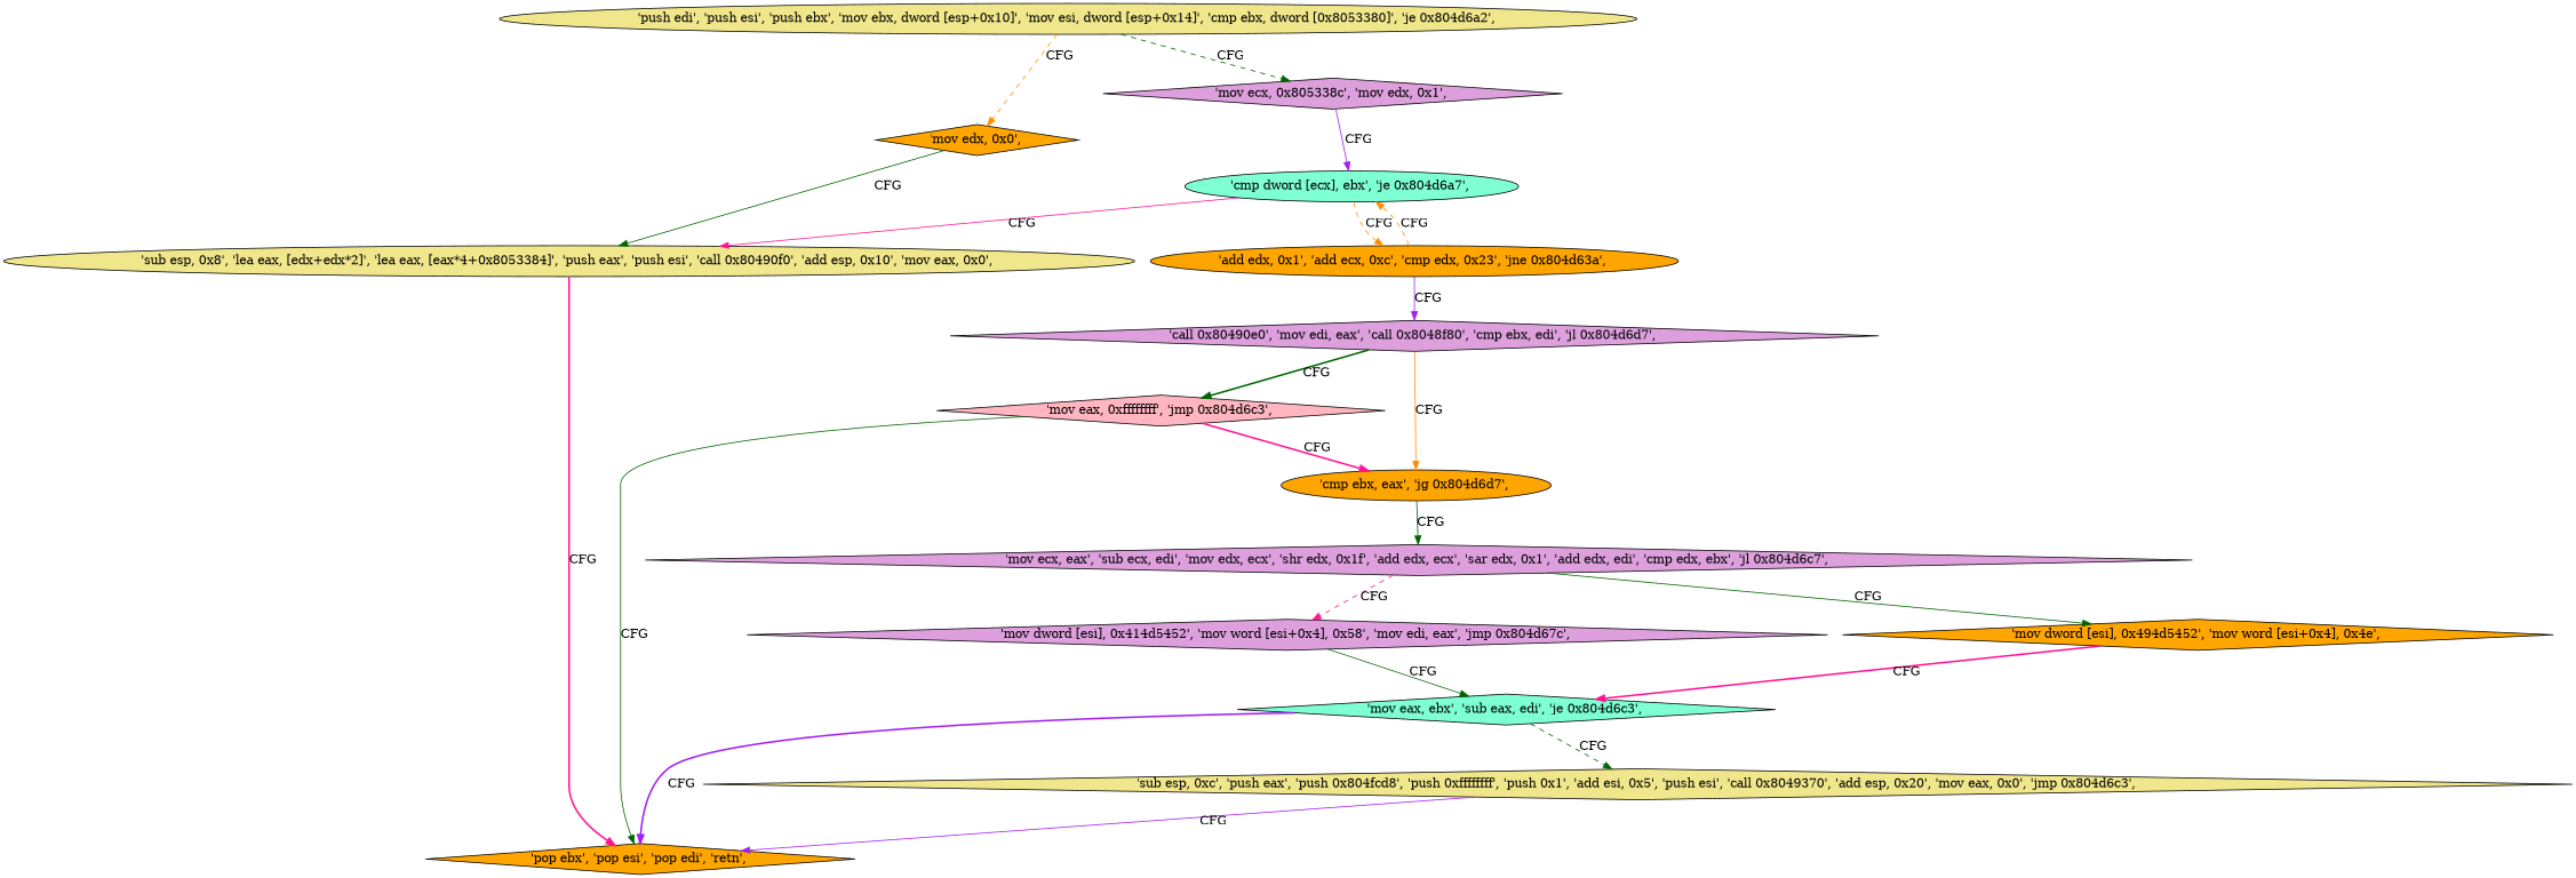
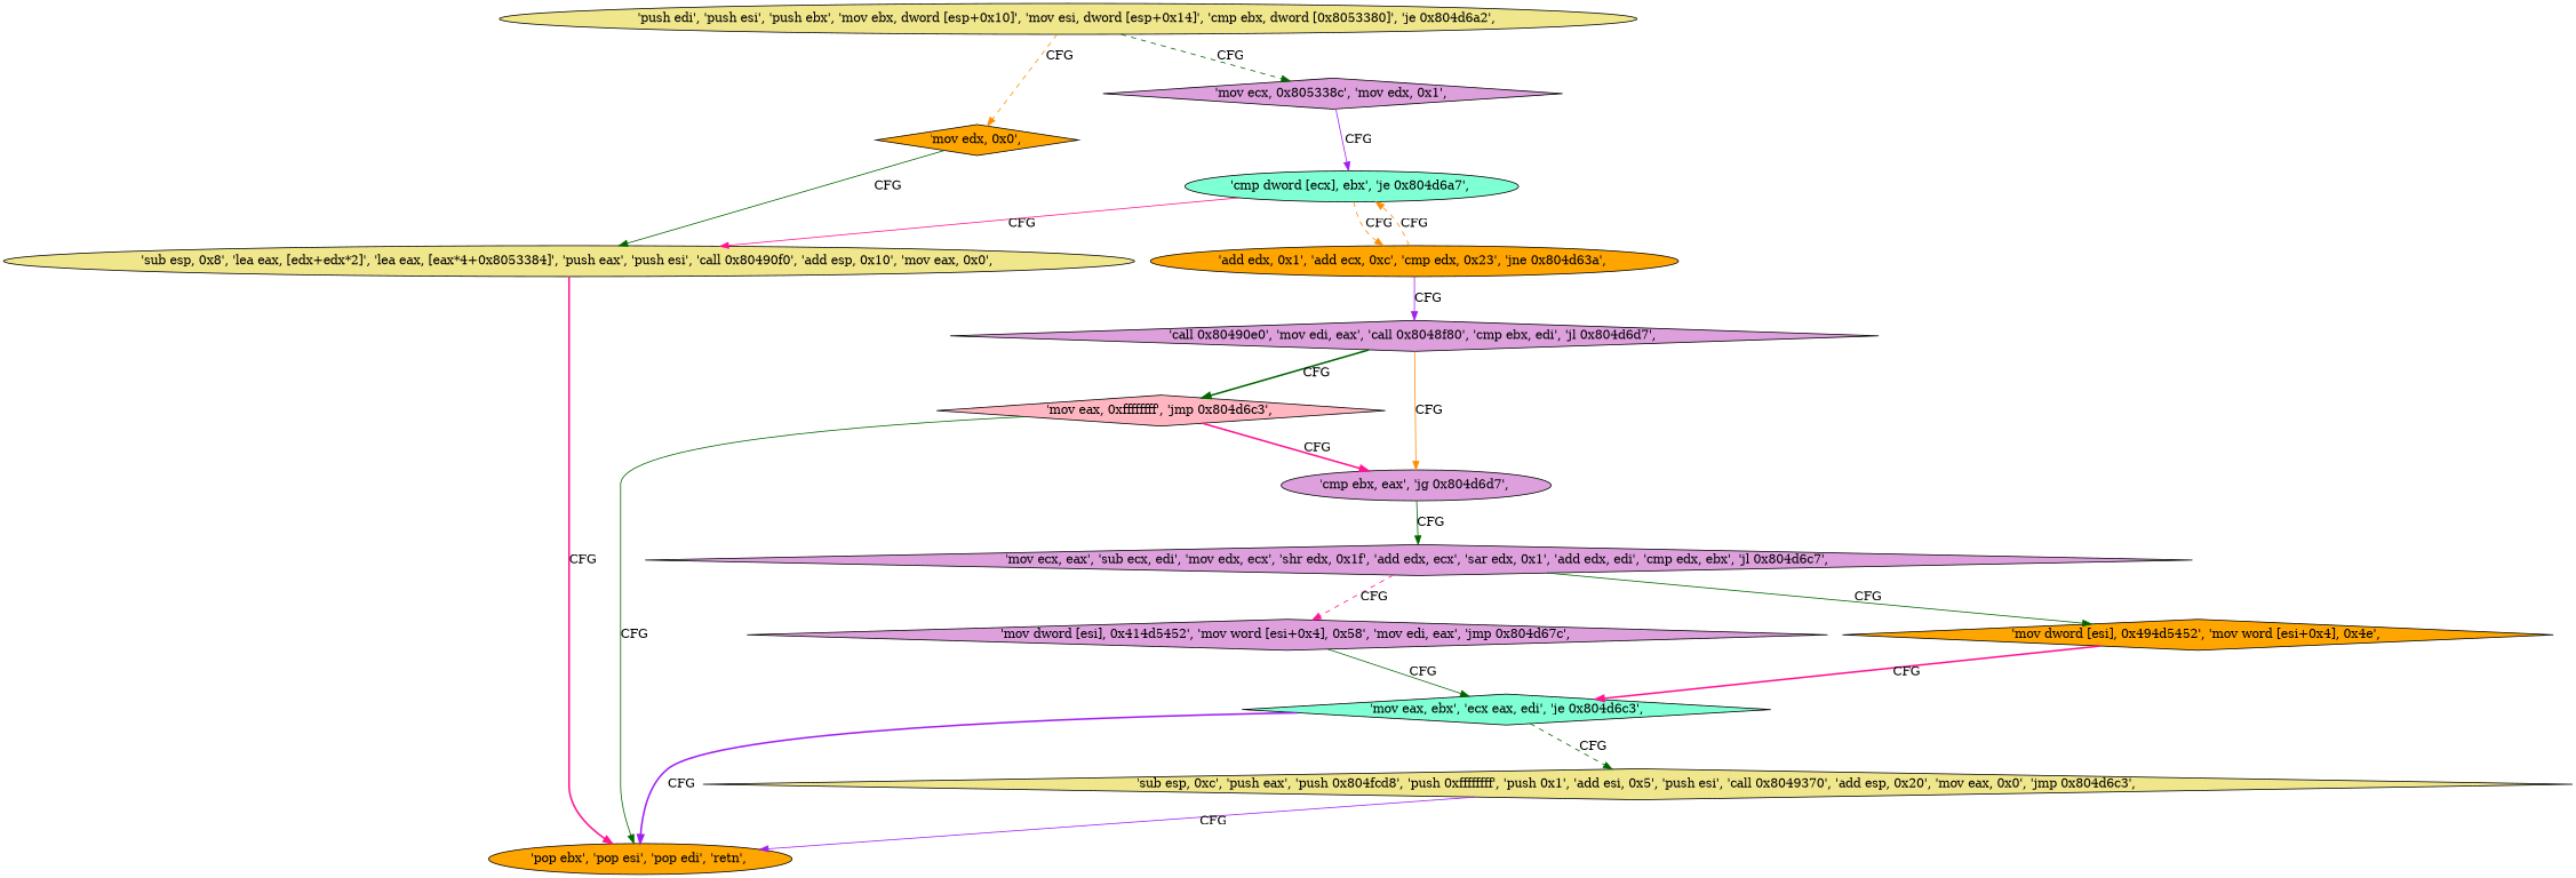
  digraph {
    node [fillcolor=orange shape=diamond style=filled]
    edge [color=darkgreen style=solid]
    n1 [fillcolor=khaki label="'push edi', 'push esi', 'push ebx', 'mov ebx, dword [esp+0x10]', 'mov esi, dword [esp+0x14]', 'cmp ebx, dword [0x8053380]', 'je 0x804d6a2', " shape=ellipse]
    n2 [label="'mov edx, 0x0', "]
    n3 [fillcolor=plum label="'mov ecx, 0x805338c', 'mov edx, 0x1', "]
    n4 [fillcolor=khaki label="'sub esp, 0x8', 'lea eax, [edx+edx*2]', 'lea eax, [eax*4+0x8053384]', 'push eax', 'push esi', 'call 0x80490f0', 'add esp, 0x10', 'mov eax, 0x0', " shape=ellipse]
    n5 [fillcolor=aquamarine label="'cmp dword [ecx], ebx', 'je 0x804d6a7', " shape=ellipse]
-   n6 [label="'pop ebx', 'pop esi', 'pop edi', 'retn', "]
+   n6 [label="'pop ebx', 'pop esi', 'pop edi', 'retn', " shape=ellipse]
    n7 [label="'add edx, 0x1', 'add ecx, 0xc', 'cmp edx, 0x23', 'jne 0x804d63a', " shape=ellipse]
    n8 [fillcolor=plum label="'call 0x80490e0', 'mov edi, eax', 'call 0x8048f80', 'cmp ebx, edi', 'jl 0x804d6d7', "]
    n9 [fillcolor=lightpink label="'mov eax, 0xffffffff', 'jmp 0x804d6c3', "]
-   n10 [label="'cmp ebx, eax', 'jg 0x804d6d7', " shape=ellipse]
+   n10 [fillcolor=plum label="'cmp ebx, eax', 'jg 0x804d6d7', " shape=ellipse]
    n11 [fillcolor=plum label="'mov ecx, eax', 'sub ecx, edi', 'mov edx, ecx', 'shr edx, 0x1f', 'add edx, ecx', 'sar edx, 0x1', 'add edx, edi', 'cmp edx, ebx', 'jl 0x804d6c7', "]
    n12 [fillcolor=plum label="'mov dword [esi], 0x414d5452', 'mov word [esi+0x4], 0x58', 'mov edi, eax', 'jmp 0x804d67c', "]
    n13 [label="'mov dword [esi], 0x494d5452', 'mov word [esi+0x4], 0x4e', "]
-   n14 [fillcolor=aquamarine label="'mov eax, ebx', 'sub eax, edi', 'je 0x804d6c3', "]
+   n14 [fillcolor=aquamarine label="'mov eax, ebx', 'ecx eax, edi', 'je 0x804d6c3',"]
    n15 [fillcolor=khaki label="'sub esp, 0xc', 'push eax', 'push 0x804fcd8', 'push 0xffffffff', 'push 0x1', 'add esi, 0x5', 'push esi', 'call 0x8049370', 'add esp, 0x20', 'mov eax, 0x0', 'jmp 0x804d6c3', "]
    n1 -> n2 [color=darkorange label=CFG style=dashed]
    n1 -> n3 [label=CFG style=dashed]
    n2 -> n4 [label=CFG]
    n3 -> n5 [color=purple label=CFG]
    n4 -> n6 [color=deeppink label=CFG style=bold]
    n5 -> n4 [color=deeppink label=CFG]
    n5 -> n7 [color=darkorange label=CFG style=dashed]
    n7 -> n5 [color=darkorange label=CFG style=dashed]
    n7 -> n8 [color=purple label=CFG]
    n8 -> n9 [label=CFG style=bold]
    n8 -> n10 [color=darkorange label=CFG]
    n9 -> n6 [label=CFG]
    n9 -> n10 [color=deeppink label=CFG style=bold]
    n10 -> n11 [label=CFG]
    n11 -> n12 [color=deeppink label=CFG style=dashed]
    n11 -> n13 [label=CFG]
    n12 -> n14 [label=CFG]
    n13 -> n14 [color=deeppink label=CFG style=bold]
    n14 -> n6 [color=purple label=CFG style=bold]
    n14 -> n15 [label=CFG style=dashed]
    n15 -> n6 [color=purple label=CFG]
  }
